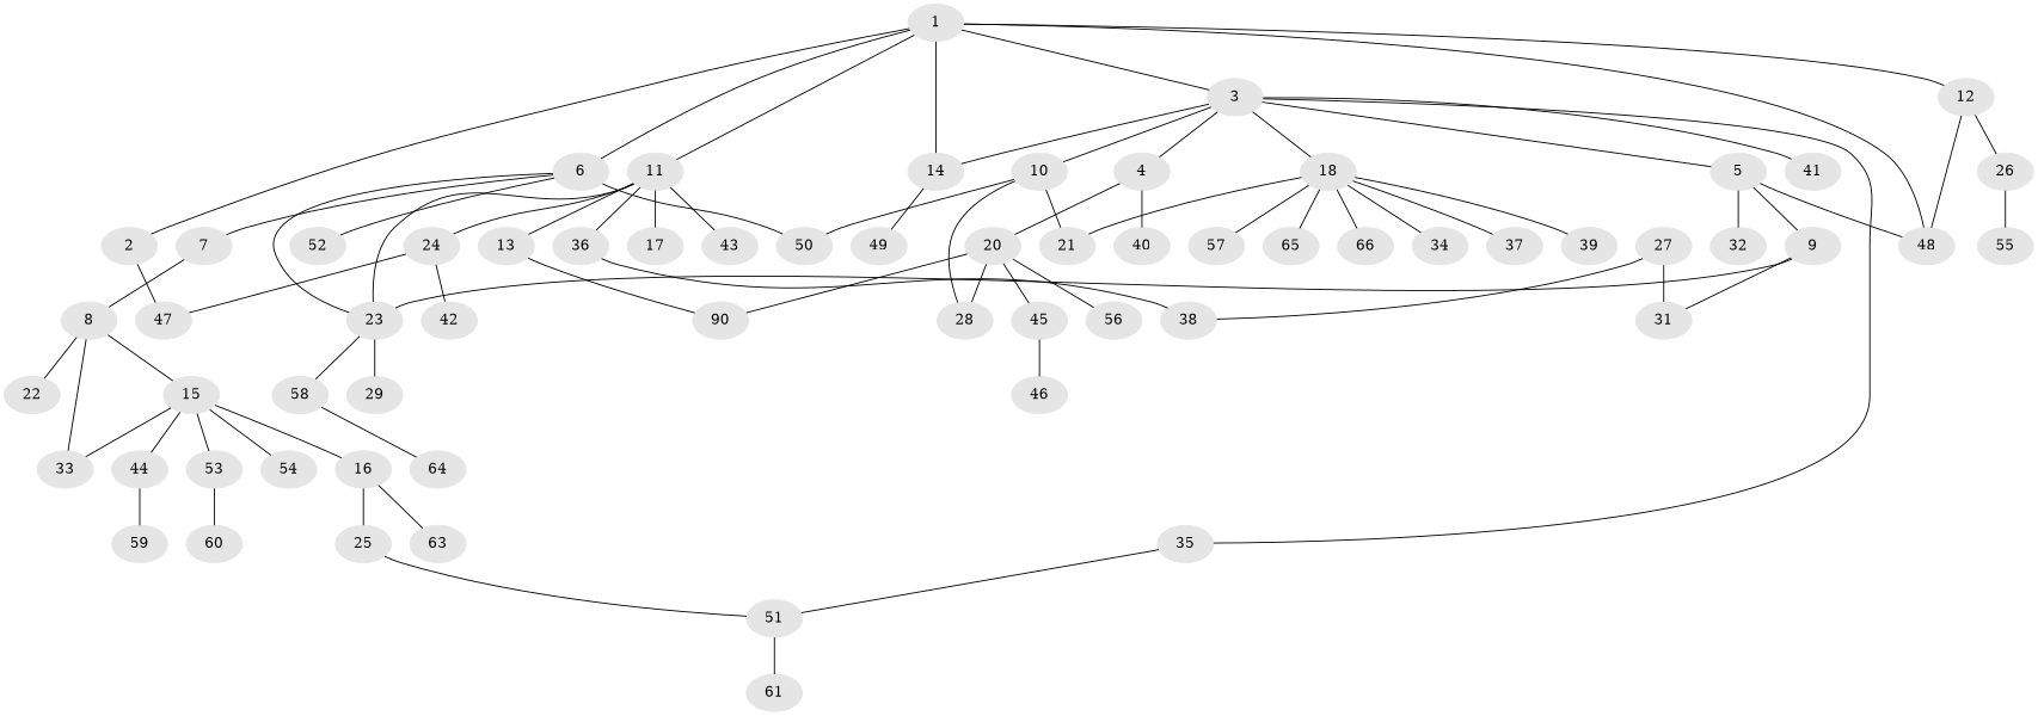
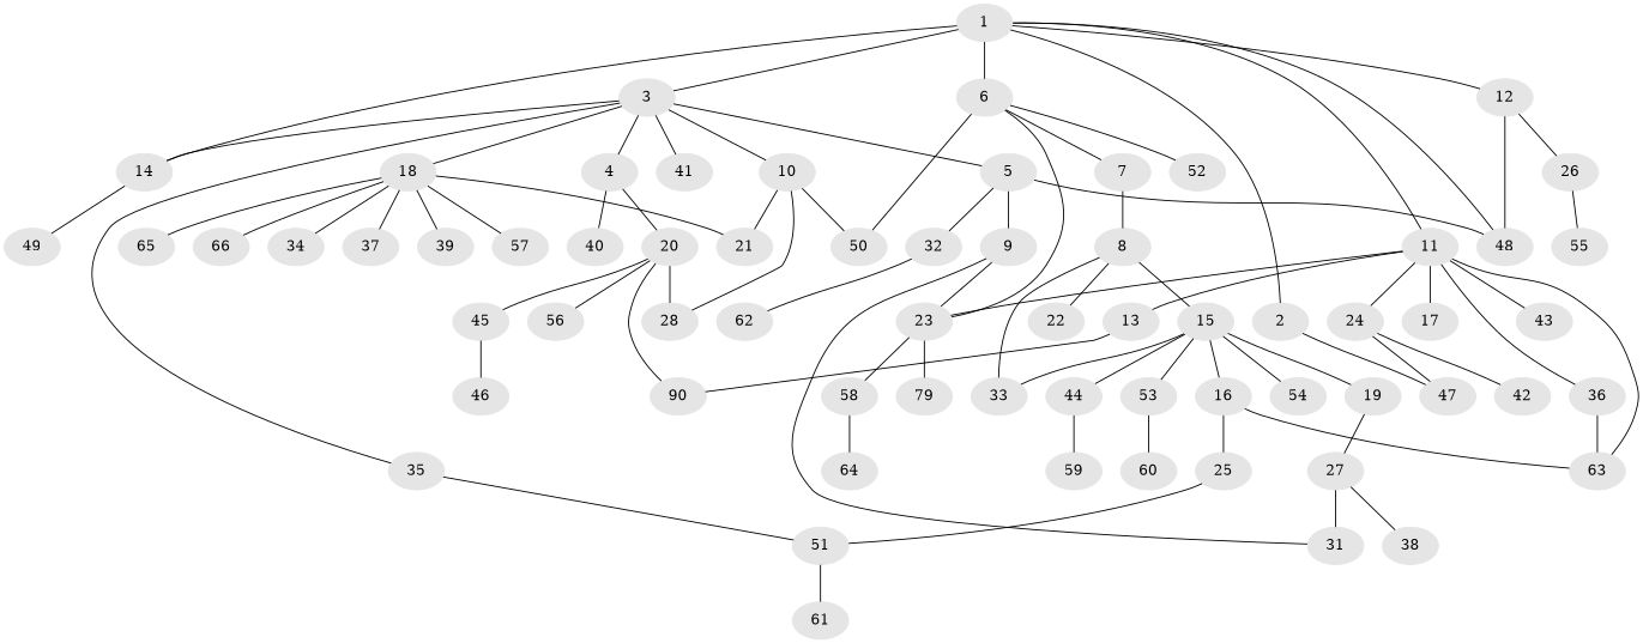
  graph {
    node [color=gray90 style=filled]
    edge [weight=1.0]
    1
    2
    3
    6
    11
    12
    14
    48
    47
    4
    5
    10
    18
    35
    41
    7
    23
    50
    52
    13
    17
    24
    36
    43
    63
    26
    49
    20
    40
    9
    32
    21
    28
    34
    37
    39
    57
    65
    66
    51
    n41 [label=90]
    45
    56
    31
+   62
    8
-   29
+   29 [label=79]
    58
    15
    22
    33
    16
+   19
    44
    53
    54
    42
    38
    55
    25
    27
    59
    60
    46
    64
    61
    1 -- 2
    1 -- 3
    1 -- 6
    1 -- 11
    1 -- 12
    1 -- 14 [weight=3.0]
    1 -- 48
    2 -- 47 [weight=2.0]
    3 -- 14
    3 -- 4
    3 -- 5
    3 -- 10
    3 -- 18
    3 -- 35
    3 -- 41
    6 -- 7
    6 -- 23
    6 -- 50 [weight=3.0]
    6 -- 52
    11 -- 23
    11 -- 13
    11 -- 17 [weight=5.0]
    11 -- 24
    11 -- 36
    11 -- 43
+   11 -- 63
    12 -- 48
    12 -- 26
    14 -- 49
    4 -- 20
    4 -- 40
    5 -- 48
    5 -- 9 [weight=4.0]
    5 -- 32
    10 -- 50
    10 -- 21
    10 -- 28
    18 -- 21
    18 -- 34
    18 -- 37
    18 -- 39
    18 -- 57
    18 -- 65
    18 -- 66
    35 -- 51
    7 -- 8
    23 -- 29 [weight=3.0]
    23 -- 58
    13 -- n41
    24 -- 47
    24 -- 42
-   36 -- 38 [weight=2.0]
+   36 -- 63 [weight=2.0]
    26 -- 55
    20 -- 28 [weight=4.0]
    20 -- n41
    20 -- 45
    20 -- 56
    9 -- 23
    9 -- 31
+   32 -- 62
    51 -- 61
    45 -- 46 [weight=3.0]
    8 -- 15
    8 -- 22
    8 -- 33
    58 -- 64
    15 -- 33
    15 -- 16
+   15 -- 19
    15 -- 44
    15 -- 53
    15 -- 54
    16 -- 63
    16 -- 25
+   19 -- 27
    44 -- 59 [weight=2.0]
    53 -- 60
    25 -- 51
    27 -- 31 [weight=4.0]
    27 -- 38
  }
